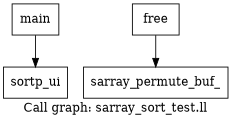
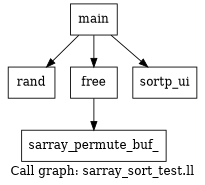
  digraph {
    label="Call graph: sarray_sort_test.ll"
    node [shape=record]
    n1 [label="{main}"]
+   n2 [label="{rand}"]
    n3 [label="{free}"]
    n4 [label="{sortp_ui}"]
    n5 [label="{sarray_permute_buf_}"]
+   n1 -> n2
+   n1 -> n3
    n1 -> n4
    n3 -> n5
  }
